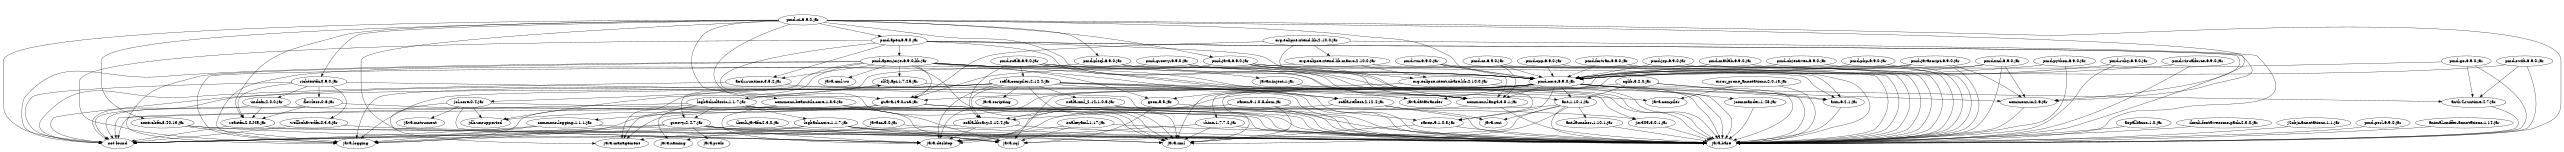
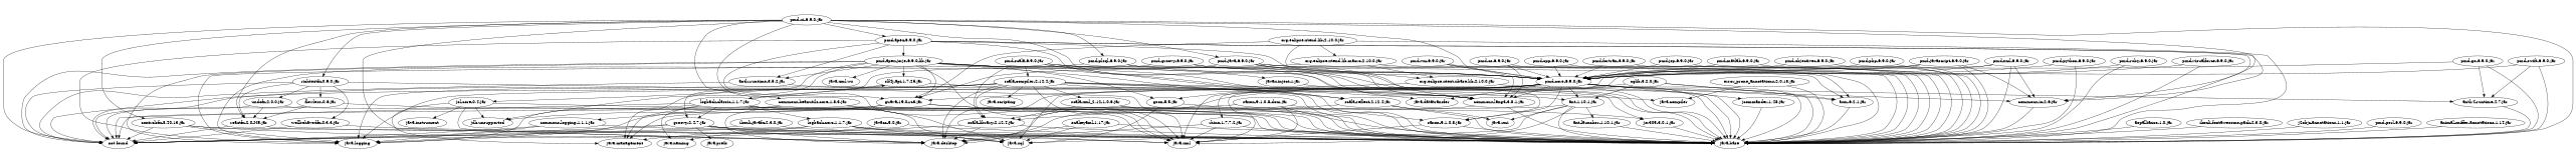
  digraph {
    "animal-sniffer-annotations-1.14.jar"
    "java.base"
    "ant-1.10.1.jar"
    "ant-launcher-1.10.1.jar"
    "java.management"
    "java.rmi"
    "java.sql"
    "java.xml"
    "antlr4-runtime-4.7.jar"
    "antlr-runtime-3.5.2.jar"
    "not found"
    "aopalliance-1.0.jar"
    "asm-6.2.1.jar"
    "cglib-3.2.0.jar"
    "java.desktop"
    "commons-beanutils-core-1.8.3.jar"
    "commons-logging-1.1.1.jar"
    "java.logging"
    "commons-io-2.6.jar"
    "commons-lang3-3.8.1.jar"
    "controlsfx-8.40.13.jar"
    "error_prone_annotations-2.0.18.jar"
    "java.compiler"
    "flowless-0.6.jar"
    "reactfx-2.0-M5.jar"
    "groovy-2.4.7.jar"
    "java.prefs"
    n28 [label="gson-5.5.jar"]
    "guava-19.0-rc3.jar"
    "jdk.unsupported"
    "jsr305-3.0.1.jar"
    "ikonli-fontawesome-pack-2.3.0.jar"
    "ikonli-javafx-2.3.0.jar"
    "j2objc-annotations-1.1.jar"
    "javacc-5.0.jar"
    "javax.inject-1.jar"
    "jcommander-1.48.jar"
    "jol-core-0.4.jar"
    "java.instrument"
    "logback-classic-1.1.7.jar"
    "java.naming"
    "logback-core-1.1.7.jar"
    "slf4j-api-1.7.25.jar"
    "org.eclipse.xtend.lib-2.10.0.jar"
    "org.eclipse.xtend.lib.macro-2.10.0.jar"
    "org.eclipse.xtext.xbase.lib-2.10.0.jar"
    "pmd-apex-6.9.0.jar"
    "pmd-apex-jorje-6.9.0-lib.jar"
    "pmd-core-6.9.0.jar"
    "java.xml.ws"
    "java.datatransfer"
    "saxon-9.1.0.8.jar"
    "pmd-cpp-6.9.0.jar"
    "pmd-cs-6.9.0.jar"
    "pmd-fortran-6.9.0.jar"
    "pmd-go-6.9.0.jar"
    "pmd-groovy-6.9.0.jar"
    "pmd-java-6.9.0.jar"
    "pmd-javascript-6.9.0.jar"
    "rhino-1.7.7.2.jar"
    "pmd-jsp-6.9.0.jar"
    "pmd-matlab-6.9.0.jar"
    "pmd-objectivec-6.9.0.jar"
    "pmd-perl-6.9.0.jar"
    "pmd-php-6.9.0.jar"
    "pmd-plsql-6.9.0.jar"
    "pmd-python-6.9.0.jar"
    "pmd-ruby-6.9.0.jar"
    "pmd-scala-6.9.0.jar"
    "scala-compiler-2.12.4.jar"
    "scala-library-2.12.4.jar"
    "scala-reflect-2.12.4.jar"
    "java.scripting"
    "scala-xml_2.12-1.0.6.jar"
    "pmd-swift-6.9.0.jar"
    "pmd-ui-6.9.0.jar"
    "richtextfx-0.9.0.jar"
    "undofx-2.0.0.jar"
    "wellbehavedfx-0.3.3.jar"
    "pmd-visualforce-6.9.0.jar"
    "pmd-vm-6.9.0.jar"
    "pmd-xml-6.9.0.jar"
    "saxon-9.1.0.8-dom.jar"
    "snakeyaml-1.17.jar"
    "animal-sniffer-annotations-1.14.jar" -> "java.base"
    "ant-1.10.1.jar" -> "java.base"
    "ant-1.10.1.jar" -> "ant-launcher-1.10.1.jar"
    "ant-1.10.1.jar" -> "java.management"
    "ant-1.10.1.jar" -> "java.rmi"
    "ant-1.10.1.jar" -> "java.sql"
    "ant-1.10.1.jar" -> "java.xml"
    "ant-launcher-1.10.1.jar" -> "java.base"
    "antlr4-runtime-4.7.jar" -> "java.base"
    "antlr-runtime-3.5.2.jar" -> "java.base"
    "antlr-runtime-3.5.2.jar" -> "not found"
    "aopalliance-1.0.jar" -> "java.base"
    "asm-6.2.1.jar" -> "java.base"
    "cglib-3.2.0.jar" -> "java.base"
    "cglib-3.2.0.jar" -> "ant-1.10.1.jar"
    "cglib-3.2.0.jar" -> "asm-6.2.1.jar"
    "cglib-3.2.0.jar" -> "java.desktop"
    "commons-beanutils-core-1.8.3.jar" -> "java.base"
    "commons-beanutils-core-1.8.3.jar" -> "java.sql"
    "commons-beanutils-core-1.8.3.jar" -> "java.desktop"
    "commons-beanutils-core-1.8.3.jar" -> "commons-logging-1.1.1.jar"
    "commons-logging-1.1.1.jar" -> "java.base"
    "commons-logging-1.1.1.jar" -> "not found"
    "commons-logging-1.1.1.jar" -> "java.logging"
    "commons-io-2.6.jar" -> "java.base"
    "commons-lang3-3.8.1.jar" -> "java.base"
    "commons-lang3-3.8.1.jar" -> "java.desktop"
    "controlsfx-8.40.13.jar" -> "java.base"
+   "controlsfx-8.40.13.jar" -> "not found"
    "controlsfx-8.40.13.jar" -> "java.desktop"
    "controlsfx-8.40.13.jar" -> "java.logging"
    "error_prone_annotations-2.0.18.jar" -> "java.base"
    "error_prone_annotations-2.0.18.jar" -> "java.compiler"
    "flowless-0.6.jar" -> "java.base"
    "flowless-0.6.jar" -> "not found"
    "flowless-0.6.jar" -> "reactfx-2.0-M5.jar"
    "reactfx-2.0-M5.jar" -> "java.base"
    "reactfx-2.0-M5.jar" -> "not found"
    "groovy-2.4.7.jar" -> "java.base"
    "groovy-2.4.7.jar" -> "java.sql"
    "groovy-2.4.7.jar" -> "java.xml"
    "groovy-2.4.7.jar" -> "not found"
    "groovy-2.4.7.jar" -> "java.desktop"
    "groovy-2.4.7.jar" -> "java.logging"
    "groovy-2.4.7.jar" -> "java.prefs"
    n28 -> "java.base"
    n28 -> "java.sql"
    "guava-19.0-rc3.jar" -> "java.base"
    "guava-19.0-rc3.jar" -> "java.logging"
    "guava-19.0-rc3.jar" -> "jdk.unsupported"
    "guava-19.0-rc3.jar" -> "jsr305-3.0.1.jar"
    "jsr305-3.0.1.jar" -> "java.base"
    "ikonli-fontawesome-pack-2.3.0.jar" -> "java.base"
    "ikonli-javafx-2.3.0.jar" -> "java.base"
    "ikonli-javafx-2.3.0.jar" -> "not found"
    "j2objc-annotations-1.1.jar" -> "java.base"
    "javacc-5.0.jar" -> "java.base"
    "javacc-5.0.jar" -> "not found"
    "javax.inject-1.jar" -> "java.base"
    "jcommander-1.48.jar" -> "java.base"
    "jol-core-0.4.jar" -> "java.base"
    "jol-core-0.4.jar" -> "java.management"
    "jol-core-0.4.jar" -> "java.desktop"
    "jol-core-0.4.jar" -> "jdk.unsupported"
    "jol-core-0.4.jar" -> "java.instrument"
    "logback-classic-1.1.7.jar" -> "java.base"
    "logback-classic-1.1.7.jar" -> "java.management"
    "logback-classic-1.1.7.jar" -> "java.sql"
    "logback-classic-1.1.7.jar" -> "java.xml"
    "logback-classic-1.1.7.jar" -> "not found"
    "logback-classic-1.1.7.jar" -> "java.logging"
    "logback-classic-1.1.7.jar" -> "groovy-2.4.7.jar"
    "logback-classic-1.1.7.jar" -> "java.naming"
    "logback-classic-1.1.7.jar" -> "logback-core-1.1.7.jar"
    "logback-classic-1.1.7.jar" -> "slf4j-api-1.7.25.jar"
    "logback-core-1.1.7.jar" -> "java.base"
    "logback-core-1.1.7.jar" -> "java.sql"
    "logback-core-1.1.7.jar" -> "java.xml"
    "logback-core-1.1.7.jar" -> "not found"
    "logback-core-1.1.7.jar" -> "java.naming"
    "slf4j-api-1.7.25.jar" -> "java.base"
    "slf4j-api-1.7.25.jar" -> "logback-classic-1.1.7.jar"
    "org.eclipse.xtend.lib-2.10.0.jar" -> "java.base"
    "org.eclipse.xtend.lib-2.10.0.jar" -> "guava-19.0-rc3.jar"
    "org.eclipse.xtend.lib-2.10.0.jar" -> "org.eclipse.xtend.lib.macro-2.10.0.jar"
    "org.eclipse.xtend.lib-2.10.0.jar" -> "org.eclipse.xtext.xbase.lib-2.10.0.jar"
    "org.eclipse.xtend.lib.macro-2.10.0.jar" -> "java.base"
    "org.eclipse.xtend.lib.macro-2.10.0.jar" -> "guava-19.0-rc3.jar"
    "org.eclipse.xtend.lib.macro-2.10.0.jar" -> "org.eclipse.xtext.xbase.lib-2.10.0.jar"
    "org.eclipse.xtext.xbase.lib-2.10.0.jar" -> "java.base"
    "org.eclipse.xtext.xbase.lib-2.10.0.jar" -> "guava-19.0-rc3.jar"
    "pmd-apex-6.9.0.jar" -> "java.base"
    "pmd-apex-6.9.0.jar" -> "antlr-runtime-3.5.2.jar"
    "pmd-apex-6.9.0.jar" -> "java.logging"
    "pmd-apex-6.9.0.jar" -> "commons-io-2.6.jar"
    "pmd-apex-6.9.0.jar" -> "commons-lang3-3.8.1.jar"
    "pmd-apex-6.9.0.jar" -> "guava-19.0-rc3.jar"
    "pmd-apex-6.9.0.jar" -> "pmd-apex-jorje-6.9.0-lib.jar"
    "pmd-apex-6.9.0.jar" -> "pmd-core-6.9.0.jar"
    "pmd-apex-jorje-6.9.0-lib.jar" -> "java.base"
    "pmd-apex-jorje-6.9.0-lib.jar" -> "java.xml"
    "pmd-apex-jorje-6.9.0-lib.jar" -> "antlr-runtime-3.5.2.jar"
    "pmd-apex-jorje-6.9.0-lib.jar" -> "not found"
    "pmd-apex-jorje-6.9.0-lib.jar" -> "asm-6.2.1.jar"
    "pmd-apex-jorje-6.9.0-lib.jar" -> "java.logging"
    "pmd-apex-jorje-6.9.0-lib.jar" -> "commons-lang3-3.8.1.jar"
    "pmd-apex-jorje-6.9.0-lib.jar" -> n28
    "pmd-apex-jorje-6.9.0-lib.jar" -> "guava-19.0-rc3.jar"
    "pmd-apex-jorje-6.9.0-lib.jar" -> "jdk.unsupported"
    "pmd-apex-jorje-6.9.0-lib.jar" -> "jsr305-3.0.1.jar"
    "pmd-apex-jorje-6.9.0-lib.jar" -> "javax.inject-1.jar"
    "pmd-apex-jorje-6.9.0-lib.jar" -> "jol-core-0.4.jar"
    "pmd-apex-jorje-6.9.0-lib.jar" -> "slf4j-api-1.7.25.jar"
    "pmd-apex-jorje-6.9.0-lib.jar" -> "java.xml.ws"
    "pmd-core-6.9.0.jar" -> "java.base"
    "pmd-core-6.9.0.jar" -> "ant-1.10.1.jar"
    "pmd-core-6.9.0.jar" -> "java.sql"
    "pmd-core-6.9.0.jar" -> "java.xml"
    "pmd-core-6.9.0.jar" -> "antlr4-runtime-4.7.jar"
    "pmd-core-6.9.0.jar" -> "not found"
    "pmd-core-6.9.0.jar" -> "asm-6.2.1.jar"
    "pmd-core-6.9.0.jar" -> "java.desktop"
    "pmd-core-6.9.0.jar" -> "java.logging"
    "pmd-core-6.9.0.jar" -> "commons-io-2.6.jar"
    "pmd-core-6.9.0.jar" -> "commons-lang3-3.8.1.jar"
    "pmd-core-6.9.0.jar" -> n28
    "pmd-core-6.9.0.jar" -> "jcommander-1.48.jar"
    "pmd-core-6.9.0.jar" -> "java.datatransfer"
    "pmd-core-6.9.0.jar" -> "saxon-9.1.0.8.jar"
    "saxon-9.1.0.8.jar" -> "java.base"
    "saxon-9.1.0.8.jar" -> "java.xml"
    "pmd-cpp-6.9.0.jar" -> "java.base"
    "pmd-cpp-6.9.0.jar" -> "pmd-core-6.9.0.jar"
    "pmd-cs-6.9.0.jar" -> "java.base"
    "pmd-cs-6.9.0.jar" -> "commons-lang3-3.8.1.jar"
    "pmd-cs-6.9.0.jar" -> "pmd-core-6.9.0.jar"
    "pmd-fortran-6.9.0.jar" -> "java.base"
    "pmd-fortran-6.9.0.jar" -> "pmd-core-6.9.0.jar"
    "pmd-go-6.9.0.jar" -> "java.base"
    "pmd-go-6.9.0.jar" -> "antlr4-runtime-4.7.jar"
    "pmd-go-6.9.0.jar" -> "pmd-core-6.9.0.jar"
    "pmd-groovy-6.9.0.jar" -> "java.base"
    "pmd-groovy-6.9.0.jar" -> "groovy-2.4.7.jar"
    "pmd-groovy-6.9.0.jar" -> "pmd-core-6.9.0.jar"
    "pmd-java-6.9.0.jar" -> "java.base"
    "pmd-java-6.9.0.jar" -> "asm-6.2.1.jar"
    "pmd-java-6.9.0.jar" -> "java.logging"
    "pmd-java-6.9.0.jar" -> "commons-lang3-3.8.1.jar"
    "pmd-java-6.9.0.jar" -> "pmd-core-6.9.0.jar"
    "pmd-java-6.9.0.jar" -> "saxon-9.1.0.8.jar"
    "pmd-javascript-6.9.0.jar" -> "java.base"
    "pmd-javascript-6.9.0.jar" -> "commons-io-2.6.jar"
    "pmd-javascript-6.9.0.jar" -> "pmd-core-6.9.0.jar"
    "pmd-javascript-6.9.0.jar" -> "rhino-1.7.7.2.jar"
    "rhino-1.7.7.2.jar" -> "java.base"
    "rhino-1.7.7.2.jar" -> "java.xml"
    "rhino-1.7.7.2.jar" -> "java.desktop"
    "pmd-jsp-6.9.0.jar" -> "java.base"
    "pmd-jsp-6.9.0.jar" -> "pmd-core-6.9.0.jar"
    "pmd-matlab-6.9.0.jar" -> "java.base"
    "pmd-matlab-6.9.0.jar" -> "pmd-core-6.9.0.jar"
    "pmd-objectivec-6.9.0.jar" -> "java.base"
    "pmd-objectivec-6.9.0.jar" -> "pmd-core-6.9.0.jar"
    "pmd-perl-6.9.0.jar" -> "java.base"
    "pmd-php-6.9.0.jar" -> "java.base"
    "pmd-php-6.9.0.jar" -> "pmd-core-6.9.0.jar"
    "pmd-plsql-6.9.0.jar" -> "java.base"
    "pmd-plsql-6.9.0.jar" -> "java.logging"
    "pmd-plsql-6.9.0.jar" -> "pmd-core-6.9.0.jar"
    "pmd-python-6.9.0.jar" -> "java.base"
    "pmd-python-6.9.0.jar" -> "pmd-core-6.9.0.jar"
    "pmd-ruby-6.9.0.jar" -> "java.base"
    "pmd-ruby-6.9.0.jar" -> "pmd-core-6.9.0.jar"
    "pmd-scala-6.9.0.jar" -> "java.base"
    "pmd-scala-6.9.0.jar" -> "commons-lang3-3.8.1.jar"
    "pmd-scala-6.9.0.jar" -> "pmd-core-6.9.0.jar"
    "pmd-scala-6.9.0.jar" -> "scala-compiler-2.12.4.jar"
    "pmd-scala-6.9.0.jar" -> "scala-library-2.12.4.jar"
    "pmd-scala-6.9.0.jar" -> "scala-reflect-2.12.4.jar"
    "scala-compiler-2.12.4.jar" -> "java.base"
    "scala-compiler-2.12.4.jar" -> "ant-1.10.1.jar"
    "scala-compiler-2.12.4.jar" -> "java.management"
    "scala-compiler-2.12.4.jar" -> "java.xml"
    "scala-compiler-2.12.4.jar" -> "not found"
    "scala-compiler-2.12.4.jar" -> "java.desktop"
    "scala-compiler-2.12.4.jar" -> "java.logging"
    "scala-compiler-2.12.4.jar" -> "java.compiler"
    "scala-compiler-2.12.4.jar" -> "java.datatransfer"
    "scala-compiler-2.12.4.jar" -> "scala-library-2.12.4.jar"
    "scala-compiler-2.12.4.jar" -> "scala-reflect-2.12.4.jar"
    "scala-compiler-2.12.4.jar" -> "java.scripting"
    "scala-compiler-2.12.4.jar" -> "scala-xml_2.12-1.0.6.jar"
    "scala-library-2.12.4.jar" -> "java.base"
    "scala-library-2.12.4.jar" -> "java.management"
    "scala-library-2.12.4.jar" -> "java.desktop"
    "scala-reflect-2.12.4.jar" -> "java.base"
    "scala-reflect-2.12.4.jar" -> "java.rmi"
    "scala-reflect-2.12.4.jar" -> "scala-library-2.12.4.jar"
    "scala-xml_2.12-1.0.6.jar" -> "java.base"
    "scala-xml_2.12-1.0.6.jar" -> "java.xml"
    "scala-xml_2.12-1.0.6.jar" -> "scala-library-2.12.4.jar"
    "pmd-swift-6.9.0.jar" -> "java.base"
    "pmd-swift-6.9.0.jar" -> "antlr4-runtime-4.7.jar"
    "pmd-swift-6.9.0.jar" -> "pmd-core-6.9.0.jar"
    "pmd-ui-6.9.0.jar" -> "java.base"
    "pmd-ui-6.9.0.jar" -> "java.xml"
    "pmd-ui-6.9.0.jar" -> "not found"
    "pmd-ui-6.9.0.jar" -> "java.desktop"
    "pmd-ui-6.9.0.jar" -> "commons-beanutils-core-1.8.3.jar"
    "pmd-ui-6.9.0.jar" -> "commons-io-2.6.jar"
    "pmd-ui-6.9.0.jar" -> "commons-lang3-3.8.1.jar"
    "pmd-ui-6.9.0.jar" -> "controlsfx-8.40.13.jar"
    "pmd-ui-6.9.0.jar" -> "reactfx-2.0-M5.jar"
    "pmd-ui-6.9.0.jar" -> "pmd-apex-6.9.0.jar"
    "pmd-ui-6.9.0.jar" -> "pmd-core-6.9.0.jar"
    "pmd-ui-6.9.0.jar" -> "pmd-java-6.9.0.jar"
    "pmd-ui-6.9.0.jar" -> "pmd-plsql-6.9.0.jar"
    "pmd-ui-6.9.0.jar" -> "richtextfx-0.9.0.jar"
    "richtextfx-0.9.0.jar" -> "java.base"
    "richtextfx-0.9.0.jar" -> "not found"
    "richtextfx-0.9.0.jar" -> "flowless-0.6.jar"
    "richtextfx-0.9.0.jar" -> "reactfx-2.0-M5.jar"
    "richtextfx-0.9.0.jar" -> "undofx-2.0.0.jar"
    "richtextfx-0.9.0.jar" -> "wellbehavedfx-0.3.3.jar"
    "undofx-2.0.0.jar" -> "java.base"
    "undofx-2.0.0.jar" -> "not found"
    "undofx-2.0.0.jar" -> "reactfx-2.0-M5.jar"
    "wellbehavedfx-0.3.3.jar" -> "java.base"
    "wellbehavedfx-0.3.3.jar" -> "not found"
    "pmd-visualforce-6.9.0.jar" -> "java.base"
    "pmd-visualforce-6.9.0.jar" -> "pmd-core-6.9.0.jar"
    "pmd-vm-6.9.0.jar" -> "java.base"
    "pmd-vm-6.9.0.jar" -> "commons-lang3-3.8.1.jar"
    "pmd-vm-6.9.0.jar" -> "pmd-core-6.9.0.jar"
    "pmd-xml-6.9.0.jar" -> "java.base"
    "pmd-xml-6.9.0.jar" -> "java.xml"
    "pmd-xml-6.9.0.jar" -> "commons-io-2.6.jar"
    "pmd-xml-6.9.0.jar" -> "pmd-core-6.9.0.jar"
    "saxon-9.1.0.8-dom.jar" -> "java.base"
    "saxon-9.1.0.8-dom.jar" -> "java.xml"
    "saxon-9.1.0.8-dom.jar" -> "not found"
    "saxon-9.1.0.8-dom.jar" -> "saxon-9.1.0.8.jar"
    "snakeyaml-1.17.jar" -> "java.base"
    "snakeyaml-1.17.jar" -> "java.sql"
    "snakeyaml-1.17.jar" -> "java.desktop"
  }
